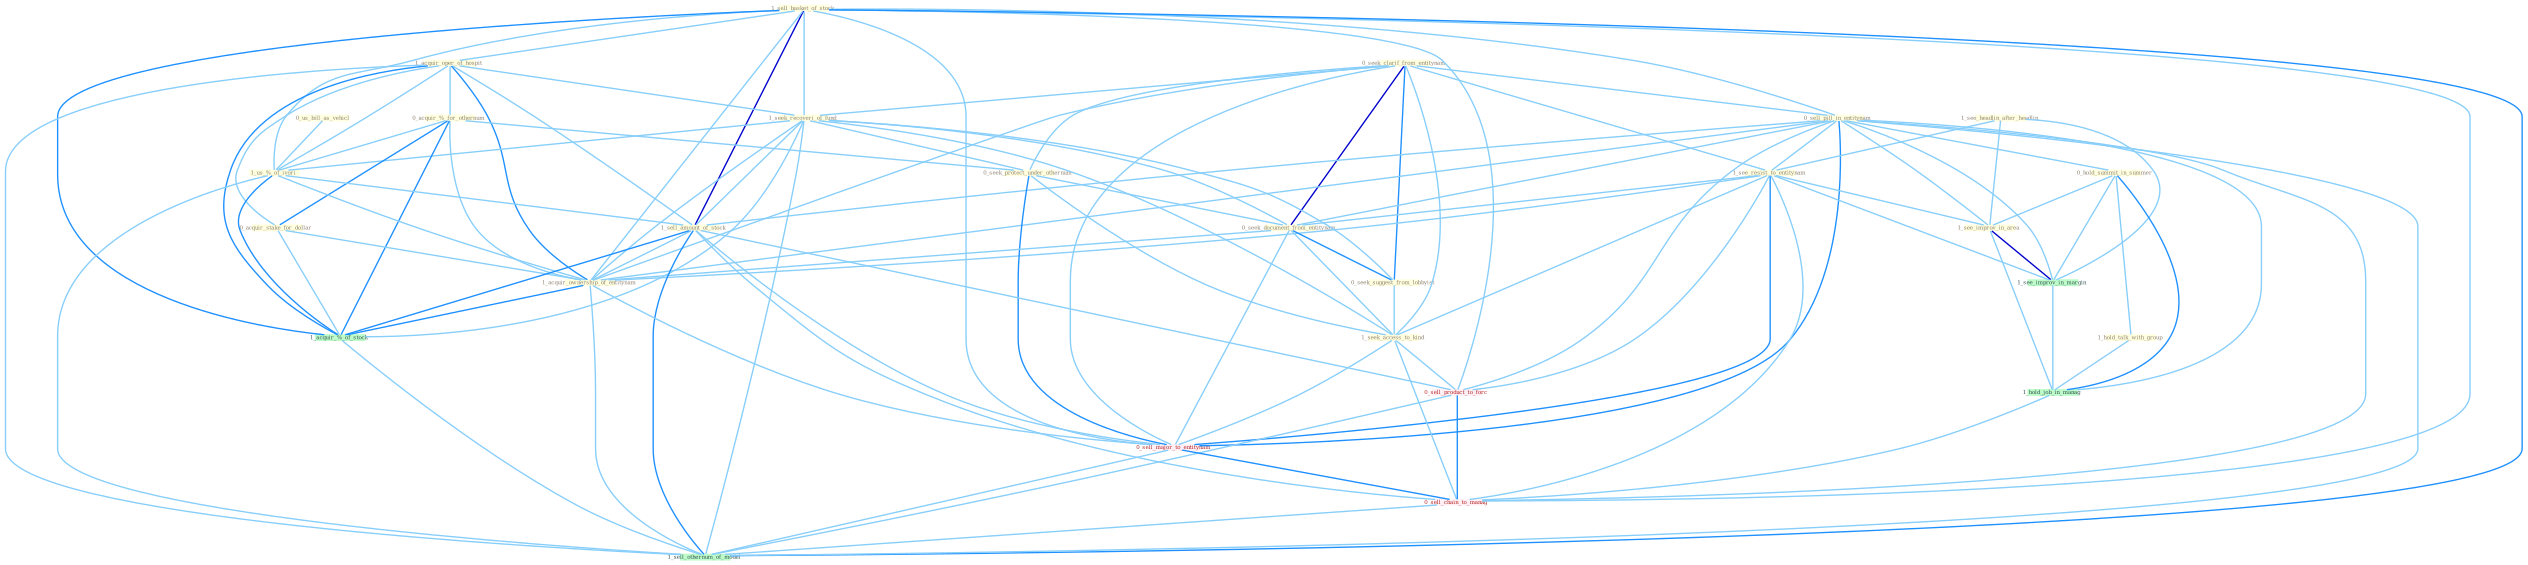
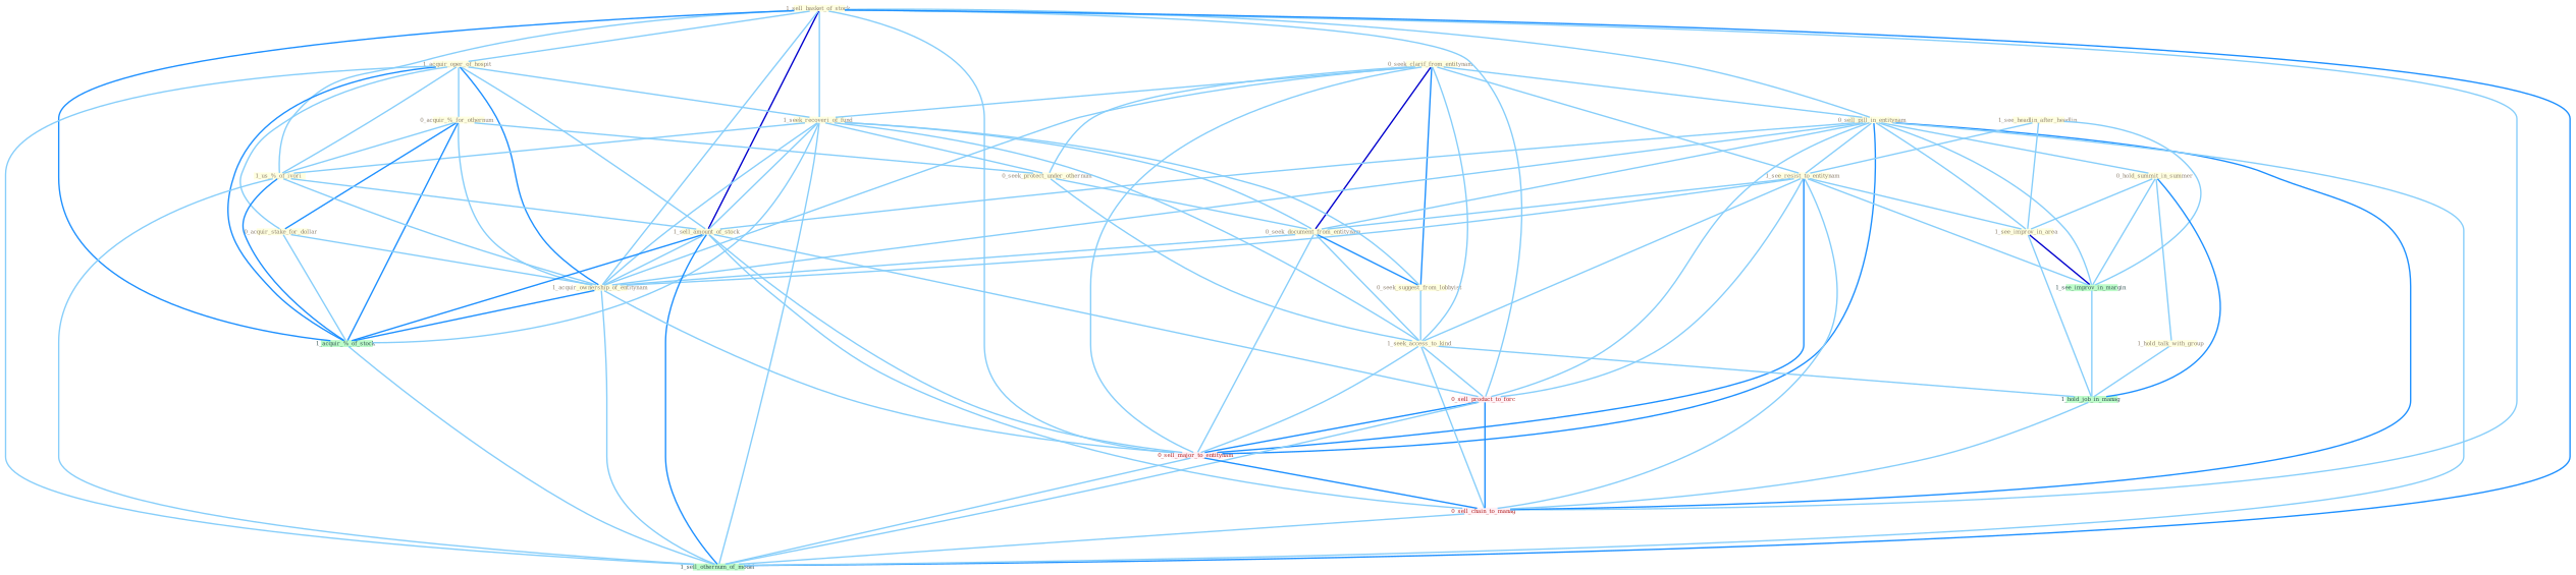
  graph {
    node [color="#ffffe0" fixedsize=true fontcolor="#8b7d6b" fontsize=4 shape=polygon style=filled]
    edge [color="#87cefa" w=1]
    "0_seek_clarif_from_entitynam " [height=.06 width=.5]
-   "0_us_bill_as_vehicl " [height=.06 width=.5]
    "1_sell_basket_of_stock " [height=.06 width=.5]
    "1_acquir_oper_of_hospit " [height=.06 width=.5]
    "1_seek_recoveri_of_fund " [height=.06 width=.5]
    "0_acquir_%_for_othernum " [height=.06 width=.5]
    "0_sell_pill_in_entitynam " [height=.06 width=.5]
    "1_see_headlin_after_headlin " [height=.06 width=.5]
    "0_hold_summit_in_summer " [height=.06 width=.5]
    "1_see_resist_to_entitynam " [height=.06 width=.5]
    "0_seek_protect_under_othernum " [height=.06 width=.5]
    "0_seek_document_from_entitynam " [height=.06 width=.5]
    "1_see_improv_in_area " [height=.06 width=.5]
    "1_hold_talk_with_group " [height=.06 width=.5]
    "1_us_%_of_ivori " [height=.06 width=.5]
    "0_acquir_stake_for_dollar " [height=.06 width=.5]
    "1_sell_amount_of_stock " [height=.06 width=.5]
    "0_seek_suggest_from_lobbyist " [height=.06 width=.5]
    "1_seek_access_to_kind " [height=.06 width=.5]
    "1_acquir_ownership_of_entitynam " [height=.06 width=.5]
    "0_sell_product_to_forc " [color="#fff0f5" fontcolor="#b22222" height=.06 width=.5]
    "0_sell_major_to_entitynam " [color="#fff0f5" fontcolor="#b22222" height=.06 width=.5]
    "0_sell_chain_to_manag " [color="#fff0f5" fontcolor="#b22222" height=.06 width=.5]
    "1_acquir_%_of_stock " [color="#BDFCC9" fontcolor="#2f4f4f" height=.06 width=.5]
    "1_sell_othernum_of_model " [color="#BDFCC9" fontcolor="#2f4f4f" height=.06 width=.5]
    "1_see_improv_in_margin " [color="#BDFCC9" fontcolor="#2f4f4f" height=.06 width=.5]
    "1_hold_job_in_manag " [color="#BDFCC9" fontcolor="#2f4f4f" height=.06 width=.5]
    subgraph sub_1 {
      "0_seek_clarif_from_entitynam "
-     "0_us_bill_as_vehicl "
      "1_sell_basket_of_stock "
      "1_acquir_oper_of_hospit "
      "1_seek_recoveri_of_fund "
      "0_acquir_%_for_othernum "
      "0_sell_pill_in_entitynam "
      "1_see_headlin_after_headlin "
      "0_hold_summit_in_summer "
      "1_see_resist_to_entitynam "
      "0_seek_protect_under_othernum "
      "0_seek_document_from_entitynam "
      "1_see_improv_in_area "
      "1_hold_talk_with_group "
      "1_us_%_of_ivori "
      "0_acquir_stake_for_dollar "
      "1_sell_amount_of_stock "
      "0_seek_suggest_from_lobbyist "
      "1_seek_access_to_kind "
      "1_acquir_ownership_of_entitynam "
    }
    subgraph sub_2 {
      "0_sell_product_to_forc "
      "0_sell_major_to_entitynam "
      "0_sell_chain_to_manag "
    }
    "0_seek_clarif_from_entitynam " -- "1_seek_recoveri_of_fund "
    "0_seek_clarif_from_entitynam " -- "0_sell_pill_in_entitynam "
    "0_seek_clarif_from_entitynam " -- "1_see_resist_to_entitynam "
    "0_seek_clarif_from_entitynam " -- "0_seek_protect_under_othernum "
    "0_seek_clarif_from_entitynam " -- "0_seek_document_from_entitynam " [color="#0000cd" w=3]
    "0_seek_clarif_from_entitynam " -- "0_seek_suggest_from_lobbyist " [color="#1e90ff" w=2]
    "0_seek_clarif_from_entitynam " -- "1_seek_access_to_kind "
    "0_seek_clarif_from_entitynam " -- "1_acquir_ownership_of_entitynam "
    "0_seek_clarif_from_entitynam " -- "0_sell_major_to_entitynam "
-   "0_us_bill_as_vehicl " -- "1_us_%_of_ivori "
    "1_sell_basket_of_stock " -- "1_acquir_oper_of_hospit "
    "1_sell_basket_of_stock " -- "1_seek_recoveri_of_fund "
    "1_sell_basket_of_stock " -- "0_sell_pill_in_entitynam "
    "1_sell_basket_of_stock " -- "1_us_%_of_ivori "
    "1_sell_basket_of_stock " -- "1_sell_amount_of_stock " [color="#0000cd" w=3]
    "1_sell_basket_of_stock " -- "1_acquir_ownership_of_entitynam "
    "1_sell_basket_of_stock " -- "0_sell_product_to_forc "
    "1_sell_basket_of_stock " -- "0_sell_major_to_entitynam "
    "1_sell_basket_of_stock " -- "0_sell_chain_to_manag "
    "1_sell_basket_of_stock " -- "1_acquir_%_of_stock " [color="#1e90ff" w=2]
    "1_sell_basket_of_stock " -- "1_sell_othernum_of_model " [color="#1e90ff" w=2]
    "1_acquir_oper_of_hospit " -- "1_seek_recoveri_of_fund "
    "1_acquir_oper_of_hospit " -- "0_acquir_%_for_othernum "
    "1_acquir_oper_of_hospit " -- "1_us_%_of_ivori "
    "1_acquir_oper_of_hospit " -- "0_acquir_stake_for_dollar "
    "1_acquir_oper_of_hospit " -- "1_sell_amount_of_stock "
    "1_acquir_oper_of_hospit " -- "1_acquir_ownership_of_entitynam " [color="#1e90ff" w=2]
    "1_acquir_oper_of_hospit " -- "1_acquir_%_of_stock " [color="#1e90ff" w=2]
    "1_acquir_oper_of_hospit " -- "1_sell_othernum_of_model "
    "1_seek_recoveri_of_fund " -- "0_seek_protect_under_othernum "
    "1_seek_recoveri_of_fund " -- "0_seek_document_from_entitynam "
    "1_seek_recoveri_of_fund " -- "1_us_%_of_ivori "
    "1_seek_recoveri_of_fund " -- "1_sell_amount_of_stock "
    "1_seek_recoveri_of_fund " -- "0_seek_suggest_from_lobbyist "
    "1_seek_recoveri_of_fund " -- "1_seek_access_to_kind "
    "1_seek_recoveri_of_fund " -- "1_acquir_ownership_of_entitynam "
    "1_seek_recoveri_of_fund " -- "1_acquir_%_of_stock "
    "1_seek_recoveri_of_fund " -- "1_sell_othernum_of_model "
    "0_acquir_%_for_othernum " -- "0_seek_protect_under_othernum "
    "0_acquir_%_for_othernum " -- "1_us_%_of_ivori "
    "0_acquir_%_for_othernum " -- "0_acquir_stake_for_dollar " [color="#1e90ff" w=2]
    "0_acquir_%_for_othernum " -- "1_acquir_ownership_of_entitynam "
    "0_acquir_%_for_othernum " -- "1_acquir_%_of_stock " [color="#1e90ff" w=2]
    "0_sell_pill_in_entitynam " -- "0_hold_summit_in_summer "
    "0_sell_pill_in_entitynam " -- "1_see_resist_to_entitynam "
    "0_sell_pill_in_entitynam " -- "0_seek_document_from_entitynam "
    "0_sell_pill_in_entitynam " -- "1_see_improv_in_area "
    "0_sell_pill_in_entitynam " -- "1_sell_amount_of_stock "
    "0_sell_pill_in_entitynam " -- "1_acquir_ownership_of_entitynam "
    "0_sell_pill_in_entitynam " -- "0_sell_product_to_forc "
    "0_sell_pill_in_entitynam " -- "0_sell_major_to_entitynam " [color="#1e90ff" w=2]
-   "0_sell_pill_in_entitynam " -- "0_sell_chain_to_manag "
+   "0_sell_pill_in_entitynam " -- "0_sell_chain_to_manag " [color="#1e90ff"]
    "0_sell_pill_in_entitynam " -- "1_sell_othernum_of_model "
    "0_sell_pill_in_entitynam " -- "1_see_improv_in_margin "
-   "0_sell_pill_in_entitynam " -- "1_hold_job_in_manag "
+   "1_seek_access_to_kind " -- "1_hold_job_in_manag "
    "1_see_headlin_after_headlin " -- "1_see_resist_to_entitynam "
    "1_see_headlin_after_headlin " -- "1_see_improv_in_area "
    "1_see_headlin_after_headlin " -- "1_see_improv_in_margin "
    "0_hold_summit_in_summer " -- "1_see_improv_in_area "
    "0_hold_summit_in_summer " -- "1_hold_talk_with_group "
    "0_hold_summit_in_summer " -- "1_see_improv_in_margin "
    "0_hold_summit_in_summer " -- "1_hold_job_in_manag " [color="#1e90ff" w=2]
    "1_see_resist_to_entitynam " -- "0_seek_document_from_entitynam "
    "1_see_resist_to_entitynam " -- "1_see_improv_in_area "
    "1_see_resist_to_entitynam " -- "1_seek_access_to_kind "
    "1_see_resist_to_entitynam " -- "1_acquir_ownership_of_entitynam "
    "1_see_resist_to_entitynam " -- "0_sell_product_to_forc "
    "1_see_resist_to_entitynam " -- "0_sell_major_to_entitynam " [color="#1e90ff" w=2]
    "1_see_resist_to_entitynam " -- "0_sell_chain_to_manag "
    "1_see_resist_to_entitynam " -- "1_see_improv_in_margin "
    "0_seek_protect_under_othernum " -- "0_seek_document_from_entitynam "
    "0_seek_protect_under_othernum " -- "1_seek_access_to_kind "
    "0_seek_document_from_entitynam " -- "0_seek_suggest_from_lobbyist " [color="#1e90ff" w=2]
    "0_seek_document_from_entitynam " -- "1_seek_access_to_kind "
    "0_seek_document_from_entitynam " -- "1_acquir_ownership_of_entitynam "
    "0_seek_document_from_entitynam " -- "0_sell_major_to_entitynam "
    "1_see_improv_in_area " -- "1_see_improv_in_margin " [color="#0000cd" w=3]
    "1_see_improv_in_area " -- "1_hold_job_in_manag "
    "1_hold_talk_with_group " -- "1_hold_job_in_manag "
    "1_us_%_of_ivori " -- "1_sell_amount_of_stock "
    "1_us_%_of_ivori " -- "1_acquir_ownership_of_entitynam "
    "1_us_%_of_ivori " -- "1_acquir_%_of_stock " [color="#1e90ff" w=2]
    "1_us_%_of_ivori " -- "1_sell_othernum_of_model "
    "0_acquir_stake_for_dollar " -- "1_acquir_ownership_of_entitynam "
    "0_acquir_stake_for_dollar " -- "1_acquir_%_of_stock "
    "1_sell_amount_of_stock " -- "1_acquir_ownership_of_entitynam "
    "1_sell_amount_of_stock " -- "0_sell_product_to_forc "
    "1_sell_amount_of_stock " -- "0_sell_major_to_entitynam "
    "1_sell_amount_of_stock " -- "0_sell_chain_to_manag "
    "1_sell_amount_of_stock " -- "1_acquir_%_of_stock " [color="#1e90ff" w=2]
    "1_sell_amount_of_stock " -- "1_sell_othernum_of_model " [color="#1e90ff" w=2]
    "0_seek_suggest_from_lobbyist " -- "1_seek_access_to_kind "
    "1_seek_access_to_kind " -- "0_sell_product_to_forc "
    "1_seek_access_to_kind " -- "0_sell_major_to_entitynam "
    "1_seek_access_to_kind " -- "0_sell_chain_to_manag "
    "1_acquir_ownership_of_entitynam " -- "0_sell_major_to_entitynam "
    "1_acquir_ownership_of_entitynam " -- "1_acquir_%_of_stock " [color="#1e90ff" w=2]
    "1_acquir_ownership_of_entitynam " -- "1_sell_othernum_of_model "
-   "0_seek_protect_under_othernum " -- "0_sell_major_to_entitynam " [color="#1e90ff" w=2]
+   "0_sell_product_to_forc " -- "0_sell_major_to_entitynam " [color="#1e90ff" w=2]
    "0_sell_product_to_forc " -- "0_sell_chain_to_manag " [color="#1e90ff" w=2]
    "0_sell_product_to_forc " -- "1_sell_othernum_of_model "
    "0_sell_major_to_entitynam " -- "0_sell_chain_to_manag " [color="#1e90ff" w=2]
    "0_sell_major_to_entitynam " -- "1_sell_othernum_of_model "
    "0_sell_chain_to_manag " -- "1_sell_othernum_of_model "
    "1_acquir_%_of_stock " -- "1_sell_othernum_of_model "
    "1_see_improv_in_margin " -- "1_hold_job_in_manag "
    "1_hold_job_in_manag " -- "0_sell_chain_to_manag "
  }
